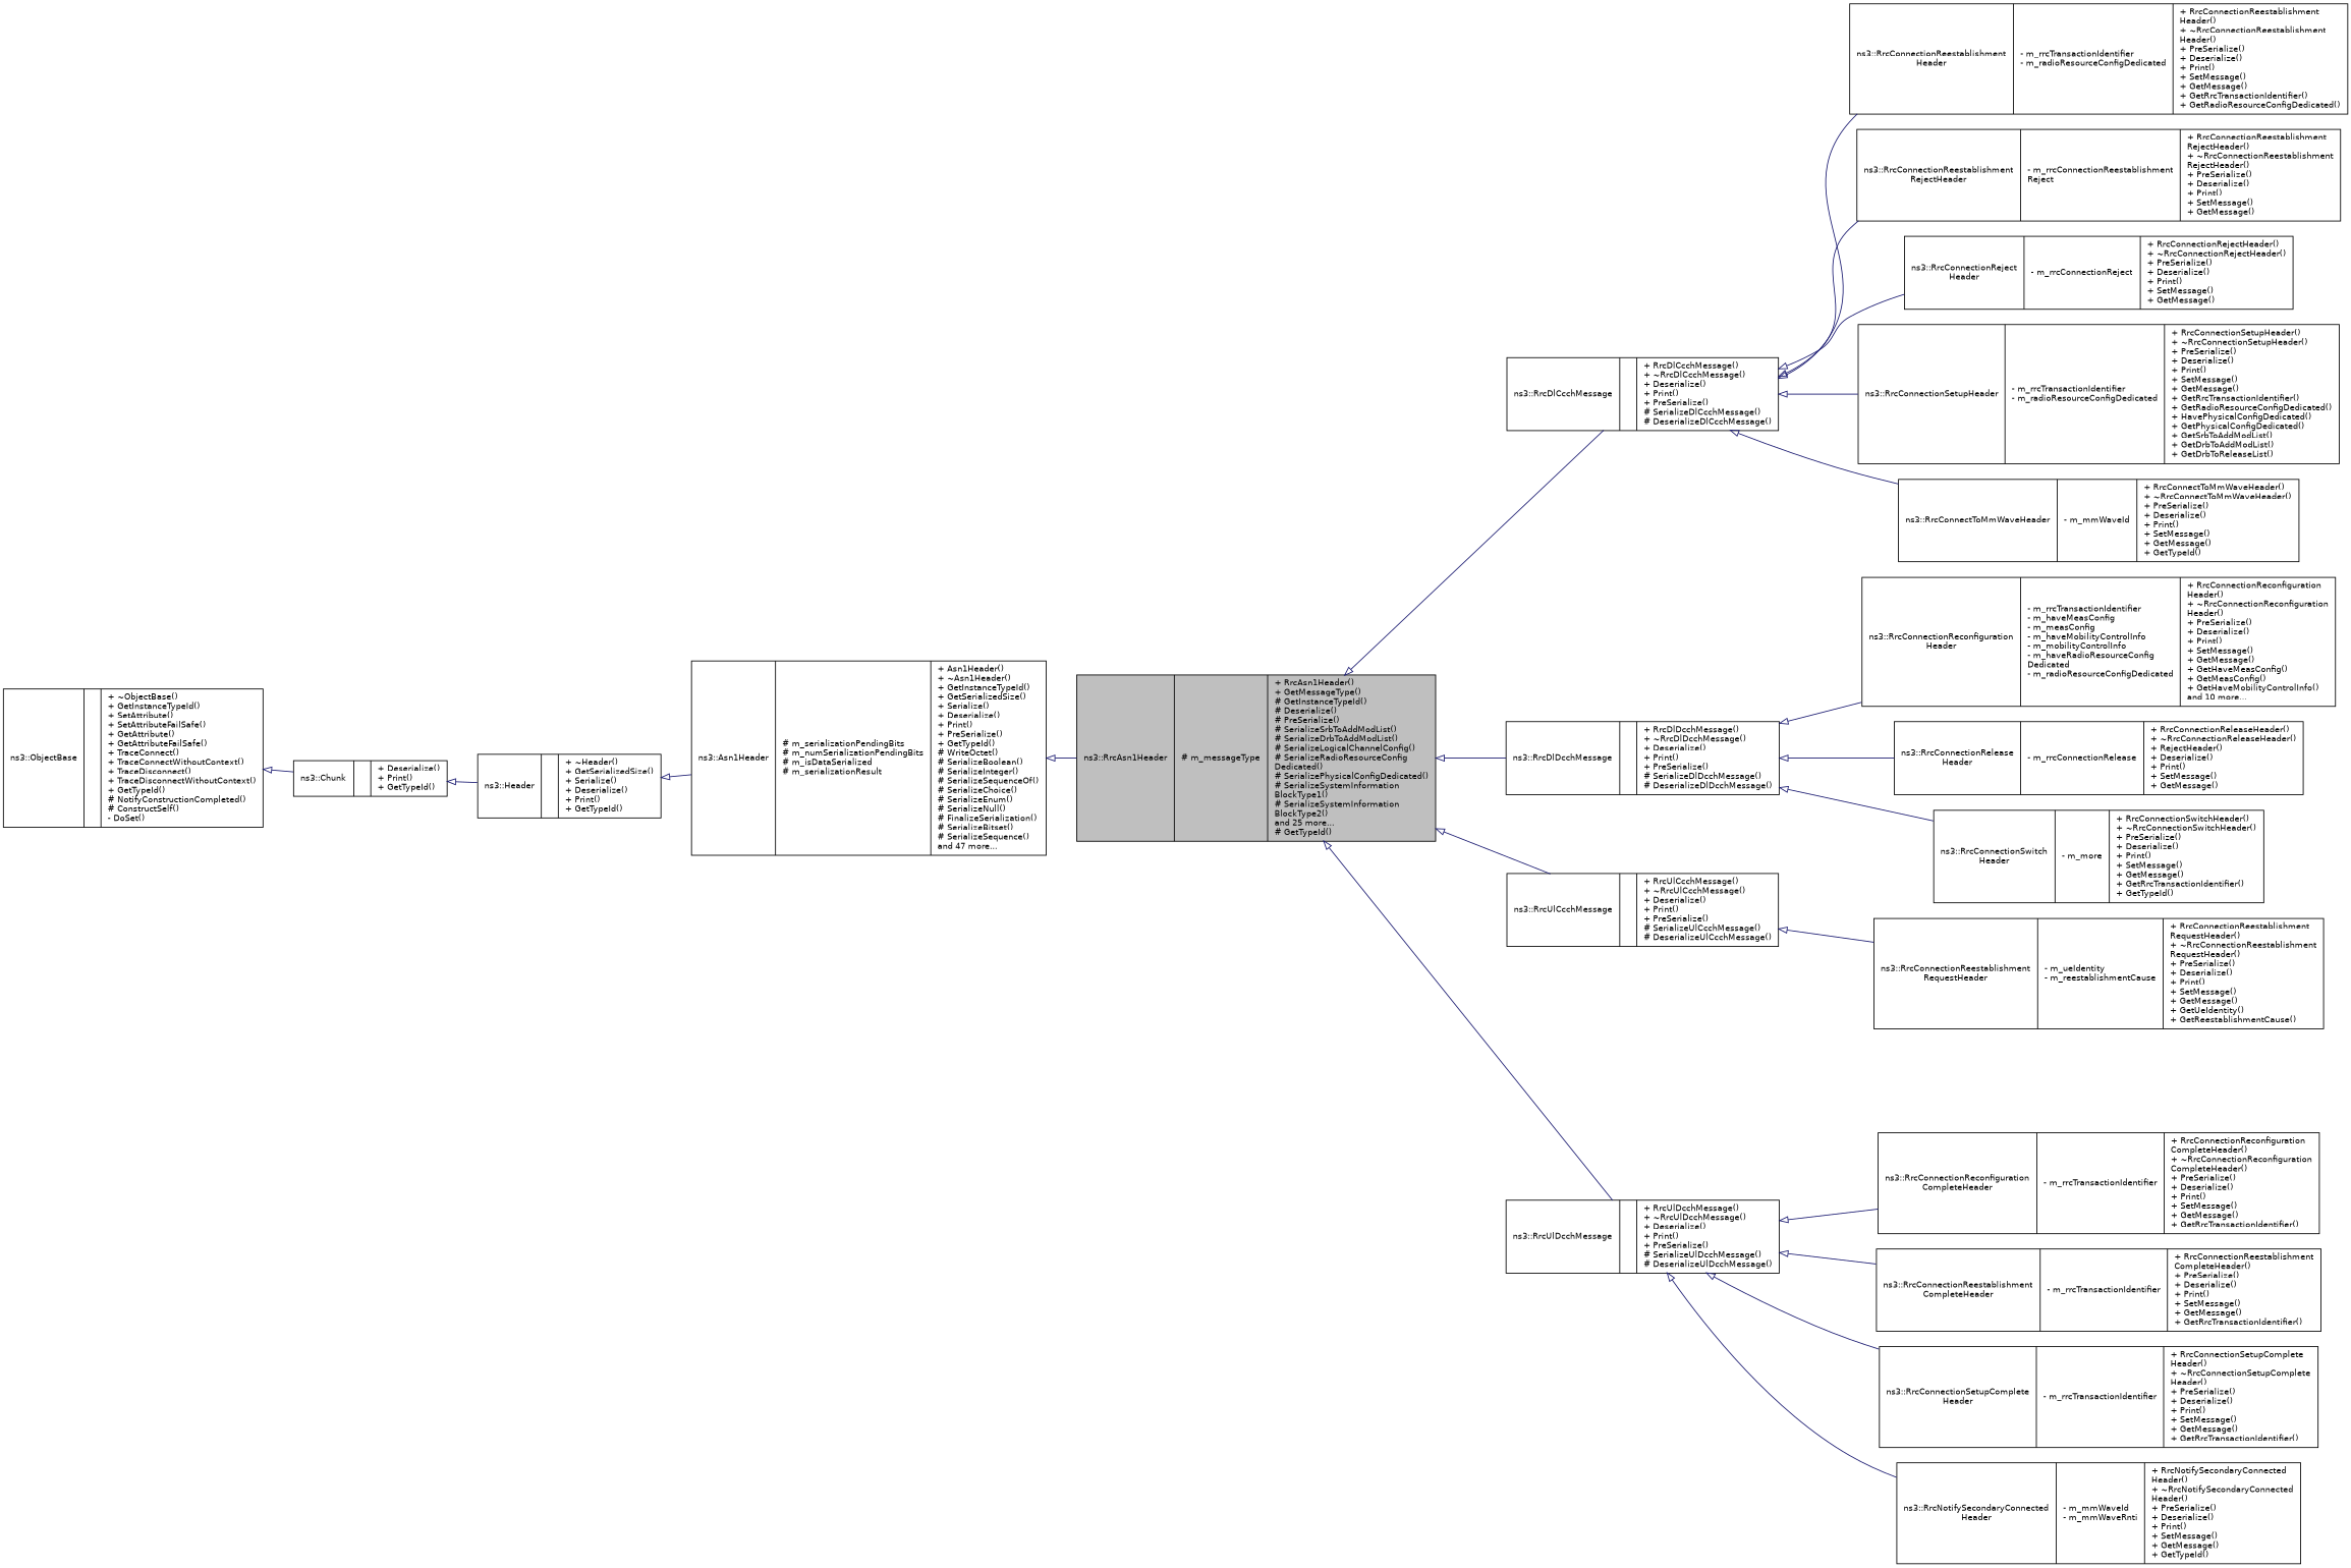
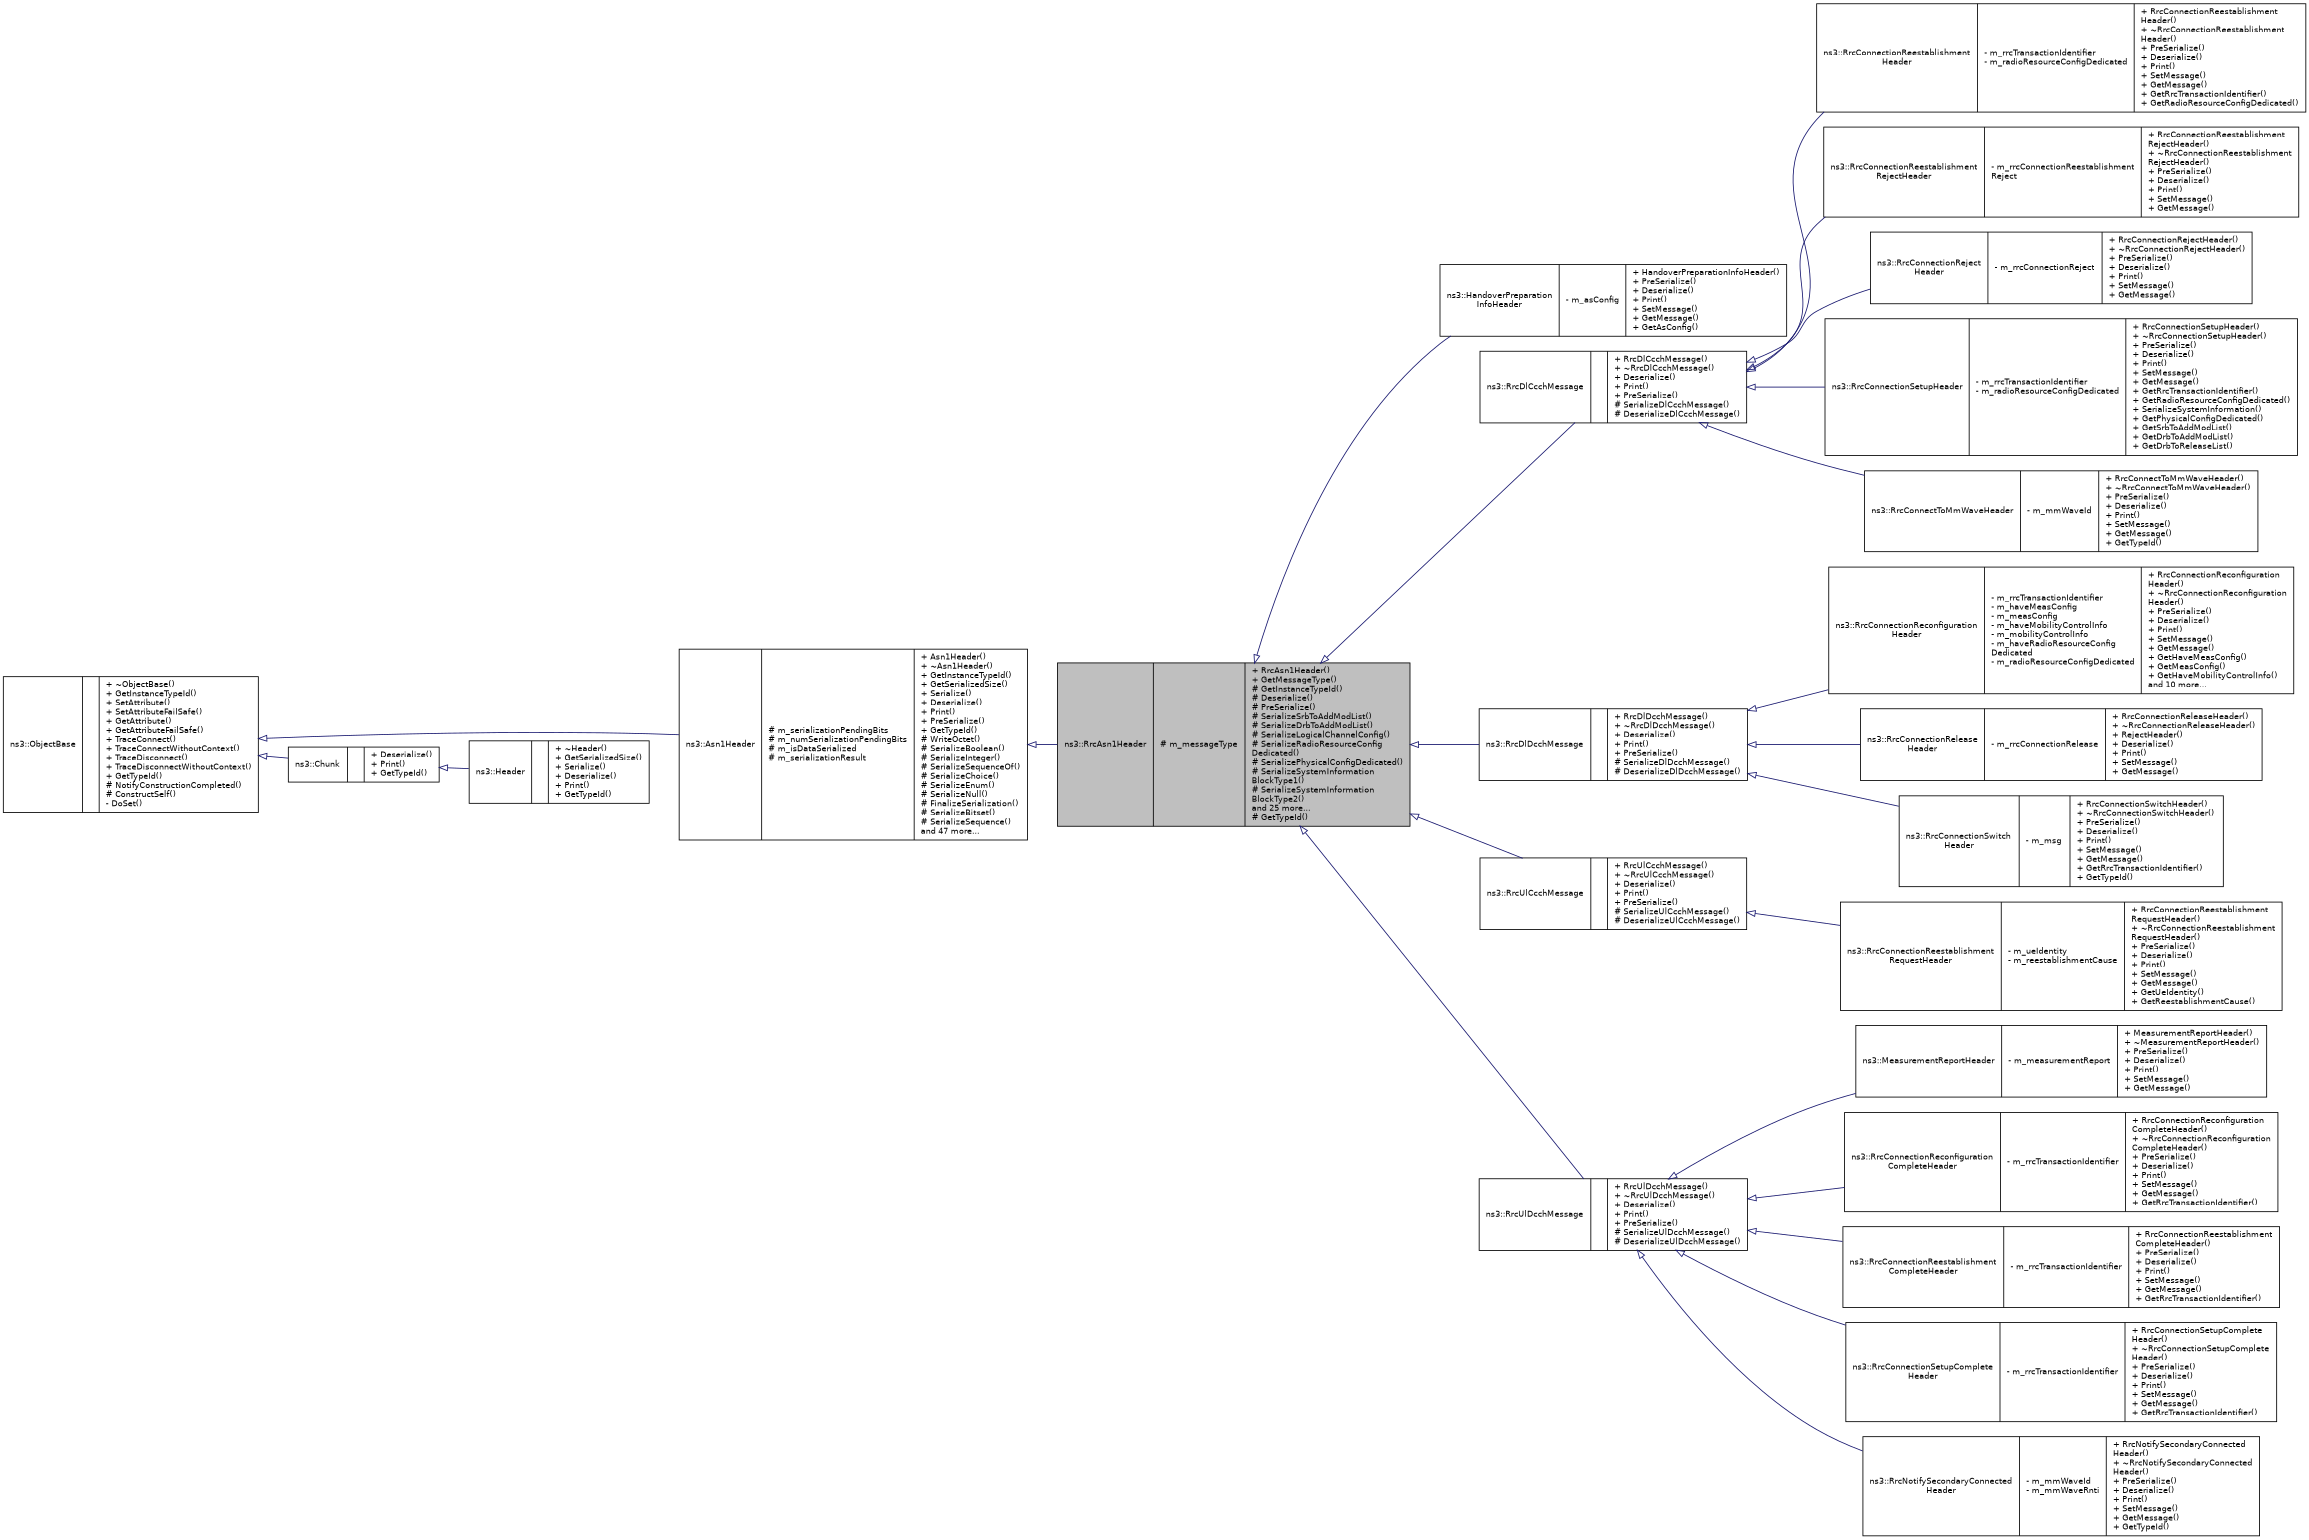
  digraph {
    rankdir=LR
    node [color=black fillcolor=white fontname=Helvetica fontsize=10 shape=record style=filled]
    edge [arrowtail=onormal color=midnightblue dir=back fontname=Helvetica fontsize=10 labelfontname=Helvetica labelfontsize=10 style=solid]
    n1 [fillcolor=grey75 fontcolor=black height=0.2 label="{ns3::RrcAsn1Header\n|# m_messageType\l|+ RrcAsn1Header()\l+ GetMessageType()\l# GetInstanceTypeId()\l# Deserialize()\l# PreSerialize()\l# SerializeSrbToAddModList()\l# SerializeDrbToAddModList()\l# SerializeLogicalChannelConfig()\l# SerializeRadioResourceConfig\lDedicated()\l# SerializePhysicalConfigDedicated()\l# SerializeSystemInformation\lBlockType1()\l# SerializeSystemInformation\lBlockType2()\land 25 more...\l# GetTypeId()\l}" width=0.4]
+   n2 [height=0.2 label="{ns3::HandoverPreparation\lInfoHeader\n|- m_asConfig\l|+ HandoverPreparationInfoHeader()\l+ PreSerialize()\l+ Deserialize()\l+ Print()\l+ SetMessage()\l+ GetMessage()\l+ GetAsConfig()\l}" width=0.4]
    n3 [height=0.2 label="{ns3::RrcDlCcchMessage\n||+ RrcDlCcchMessage()\l+ ~RrcDlCcchMessage()\l+ Deserialize()\l+ Print()\l+ PreSerialize()\l# SerializeDlCcchMessage()\l# DeserializeDlCcchMessage()\l}" width=0.4]
    n4 [height=0.2 label="{ns3::RrcDlDcchMessage\n||+ RrcDlDcchMessage()\l+ ~RrcDlDcchMessage()\l+ Deserialize()\l+ Print()\l+ PreSerialize()\l# SerializeDlDcchMessage()\l# DeserializeDlDcchMessage()\l}" width=0.4]
    n5 [height=0.2 label="{ns3::RrcUlCcchMessage\n||+ RrcUlCcchMessage()\l+ ~RrcUlCcchMessage()\l+ Deserialize()\l+ Print()\l+ PreSerialize()\l# SerializeUlCcchMessage()\l# DeserializeUlCcchMessage()\l}" width=0.4]
    n6 [height=0.2 label="{ns3::RrcUlDcchMessage\n||+ RrcUlDcchMessage()\l+ ~RrcUlDcchMessage()\l+ Deserialize()\l+ Print()\l+ PreSerialize()\l# SerializeUlDcchMessage()\l# DeserializeUlDcchMessage()\l}" width=0.4]
    n7 [height=0.2 label="{ns3::RrcConnectionReestablishment\lHeader\n|- m_rrcTransactionIdentifier\l- m_radioResourceConfigDedicated\l|+ RrcConnectionReestablishment\lHeader()\l+ ~RrcConnectionReestablishment\lHeader()\l+ PreSerialize()\l+ Deserialize()\l+ Print()\l+ SetMessage()\l+ GetMessage()\l+ GetRrcTransactionIdentifier()\l+ GetRadioResourceConfigDedicated()\l}" width=0.4]
    n8 [height=0.2 label="{ns3::RrcConnectionReestablishment\lRejectHeader\n|- m_rrcConnectionReestablishment\lReject\l|+ RrcConnectionReestablishment\lRejectHeader()\l+ ~RrcConnectionReestablishment\lRejectHeader()\l+ PreSerialize()\l+ Deserialize()\l+ Print()\l+ SetMessage()\l+ GetMessage()\l}" width=0.4]
    n9 [height=0.2 label="{ns3::RrcConnectionReject\lHeader\n|- m_rrcConnectionReject\l|+ RrcConnectionRejectHeader()\l+ ~RrcConnectionRejectHeader()\l+ PreSerialize()\l+ Deserialize()\l+ Print()\l+ SetMessage()\l+ GetMessage()\l}" width=0.4]
-   n10 [height=0.2 label="{ns3::RrcConnectionSetupHeader\n|- m_rrcTransactionIdentifier\l- m_radioResourceConfigDedicated\l|+ RrcConnectionSetupHeader()\l+ ~RrcConnectionSetupHeader()\l+ PreSerialize()\l+ Deserialize()\l+ Print()\l+ SetMessage()\l+ GetMessage()\l+ GetRrcTransactionIdentifier()\l+ GetRadioResourceConfigDedicated()\l+ HavePhysicalConfigDedicated()\l+ GetPhysicalConfigDedicated()\l+ GetSrbToAddModList()\l+ GetDrbToAddModList()\l+ GetDrbToReleaseList()\l}" width=0.4]
+   n10 [height=0.2 label="{ns3::RrcConnectionSetupHeader\n|- m_rrcTransactionIdentifier\l- m_radioResourceConfigDedicated\l|+ RrcConnectionSetupHeader()\l+ ~RrcConnectionSetupHeader()\l+ PreSerialize()\l+ Deserialize()\l+ Print()\l+ SetMessage()\l+ GetMessage()\l+ GetRrcTransactionIdentifier()\l+ GetRadioResourceConfigDedicated()\l+ SerializeSystemInformation()\l+ GetPhysicalConfigDedicated()\l+ GetSrbToAddModList()\l+ GetDrbToAddModList()\l+ GetDrbToReleaseList()\l}" width=0.4]
    n11 [height=0.2 label="{ns3::RrcConnectToMmWaveHeader\n|- m_mmWaveId\l|+ RrcConnectToMmWaveHeader()\l+ ~RrcConnectToMmWaveHeader()\l+ PreSerialize()\l+ Deserialize()\l+ Print()\l+ SetMessage()\l+ GetMessage()\l+ GetTypeId()\l}" width=0.4]
    n12 [height=0.2 label="{ns3::RrcConnectionReconfiguration\lHeader\n|- m_rrcTransactionIdentifier\l- m_haveMeasConfig\l- m_measConfig\l- m_haveMobilityControlInfo\l- m_mobilityControlInfo\l- m_haveRadioResourceConfig\lDedicated\l- m_radioResourceConfigDedicated\l|+ RrcConnectionReconfiguration\lHeader()\l+ ~RrcConnectionReconfiguration\lHeader()\l+ PreSerialize()\l+ Deserialize()\l+ Print()\l+ SetMessage()\l+ GetMessage()\l+ GetHaveMeasConfig()\l+ GetMeasConfig()\l+ GetHaveMobilityControlInfo()\land 10 more...\l}" width=0.4]
    n13 [height=0.2 label="{ns3::RrcConnectionRelease\lHeader\n|- m_rrcConnectionRelease\l|+ RrcConnectionReleaseHeader()\l+ ~RrcConnectionReleaseHeader()\l+ RejectHeader()\l+ Deserialize()\l+ Print()\l+ SetMessage()\l+ GetMessage()\l}" width=0.4]
-   n14 [height=0.2 label="{ns3::RrcConnectionSwitch\lHeader\n|- m_more\l|+ RrcConnectionSwitchHeader()\l+ ~RrcConnectionSwitchHeader()\l+ PreSerialize()\l+ Deserialize()\l+ Print()\l+ SetMessage()\l+ GetMessage()\l+ GetRrcTransactionIdentifier()\l+ GetTypeId()\l}" width=0.4]
+   n14 [height=0.2 label="{ns3::RrcConnectionSwitch\lHeader\n|- m_msg\l|+ RrcConnectionSwitchHeader()\l+ ~RrcConnectionSwitchHeader()\l+ PreSerialize()\l+ Deserialize()\l+ Print()\l+ SetMessage()\l+ GetMessage()\l+ GetRrcTransactionIdentifier()\l+ GetTypeId()\l}" width=0.4]
    n15 [height=0.2 label="{ns3::RrcConnectionReestablishment\lRequestHeader\n|- m_ueIdentity\l- m_reestablishmentCause\l|+ RrcConnectionReestablishment\lRequestHeader()\l+ ~RrcConnectionReestablishment\lRequestHeader()\l+ PreSerialize()\l+ Deserialize()\l+ Print()\l+ SetMessage()\l+ GetMessage()\l+ GetUeIdentity()\l+ GetReestablishmentCause()\l}" width=0.4]
+   n16 [height=0.2 label="{ns3::MeasurementReportHeader\n|- m_measurementReport\l|+ MeasurementReportHeader()\l+ ~MeasurementReportHeader()\l+ PreSerialize()\l+ Deserialize()\l+ Print()\l+ SetMessage()\l+ GetMessage()\l}" width=0.4]
    n17 [height=0.2 label="{ns3::RrcConnectionReconfiguration\lCompleteHeader\n|- m_rrcTransactionIdentifier\l|+ RrcConnectionReconfiguration\lCompleteHeader()\l+ ~RrcConnectionReconfiguration\lCompleteHeader()\l+ PreSerialize()\l+ Deserialize()\l+ Print()\l+ SetMessage()\l+ GetMessage()\l+ GetRrcTransactionIdentifier()\l}" width=0.4]
    n18 [height=0.2 label="{ns3::RrcConnectionReestablishment\lCompleteHeader\n|- m_rrcTransactionIdentifier\l|+ RrcConnectionReestablishment\lCompleteHeader()\l+ PreSerialize()\l+ Deserialize()\l+ Print()\l+ SetMessage()\l+ GetMessage()\l+ GetRrcTransactionIdentifier()\l}" width=0.4]
    n19 [height=0.2 label="{ns3::RrcConnectionSetupComplete\lHeader\n|- m_rrcTransactionIdentifier\l|+ RrcConnectionSetupComplete\lHeader()\l+ ~RrcConnectionSetupComplete\lHeader()\l+ PreSerialize()\l+ Deserialize()\l+ Print()\l+ SetMessage()\l+ GetMessage()\l+ GetRrcTransactionIdentifier()\l}" width=0.4]
    n20 [height=0.2 label="{ns3::RrcNotifySecondaryConnected\lHeader\n|- m_mmWaveId\l- m_mmWaveRnti\l|+ RrcNotifySecondaryConnected\lHeader()\l+ ~RrcNotifySecondaryConnected\lHeader()\l+ PreSerialize()\l+ Deserialize()\l+ Print()\l+ SetMessage()\l+ GetMessage()\l+ GetTypeId()\l}" width=0.4]
    n21 [height=0.2 label="{ns3::Asn1Header\n|# m_serializationPendingBits\l# m_numSerializationPendingBits\l# m_isDataSerialized\l# m_serializationResult\l|+ Asn1Header()\l+ ~Asn1Header()\l+ GetInstanceTypeId()\l+ GetSerializedSize()\l+ Serialize()\l+ Deserialize()\l+ Print()\l+ PreSerialize()\l+ GetTypeId()\l# WriteOctet()\l# SerializeBoolean()\l# SerializeInteger()\l# SerializeSequenceOf()\l# SerializeChoice()\l# SerializeEnum()\l# SerializeNull()\l# FinalizeSerialization()\l# SerializeBitset()\l# SerializeSequence()\land 47 more...\l}" width=0.4]
    n22 [height=0.2 label="{ns3::Header\n||+ ~Header()\l+ GetSerializedSize()\l+ Serialize()\l+ Deserialize()\l+ Print()\l+ GetTypeId()\l}" width=0.4]
    n23 [height=0.2 label="{ns3::Chunk\n||+ Deserialize()\l+ Print()\l+ GetTypeId()\l}" width=0.4]
    n24 [height=0.2 label="{ns3::ObjectBase\n||+ ~ObjectBase()\l+ GetInstanceTypeId()\l+ SetAttribute()\l+ SetAttributeFailSafe()\l+ GetAttribute()\l+ GetAttributeFailSafe()\l+ TraceConnect()\l+ TraceConnectWithoutContext()\l+ TraceDisconnect()\l+ TraceDisconnectWithoutContext()\l+ GetTypeId()\l# NotifyConstructionCompleted()\l# ConstructSelf()\l- DoSet()\l}" width=0.4]
+   n1 -> n2
    n1 -> n3
    n1 -> n4
    n1 -> n5
    n1 -> n6
    n3 -> n7
    n3 -> n8
    n3 -> n9
    n3 -> n10
    n3 -> n11
    n4 -> n12
    n4 -> n13
    n4 -> n14
    n5 -> n15
+   n6 -> n16
    n6 -> n17
    n6 -> n18
    n6 -> n19
    n6 -> n20
    n21 -> n1
-   n22 -> n21
+   n24 -> n21
    n23 -> n22
    n24 -> n23
  }
